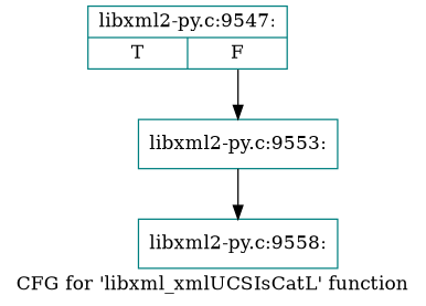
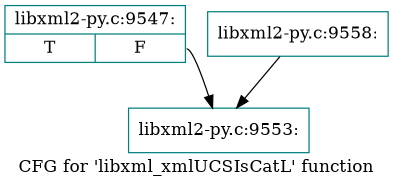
  digraph {
    label="CFG for 'libxml_xmlUCSIsCatL' function"
    node [color=teal shape=record]
    n1 [label="{libxml2-py.c:9547:|{<s0>T|<s1>F}}"]
    n2 [label="{libxml2-py.c:9553:}"]
    n3 [label="{libxml2-py.c:9558:}"]
    n1 -> n2 [tailport=s1]
-   n2 -> n3
+   n3 -> n2
  }
